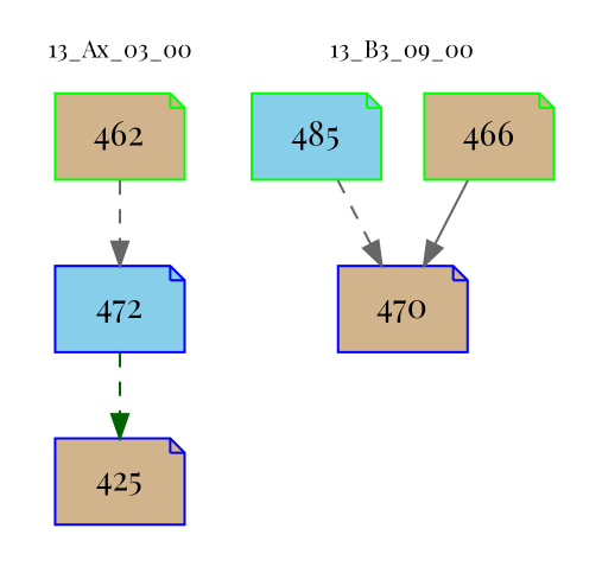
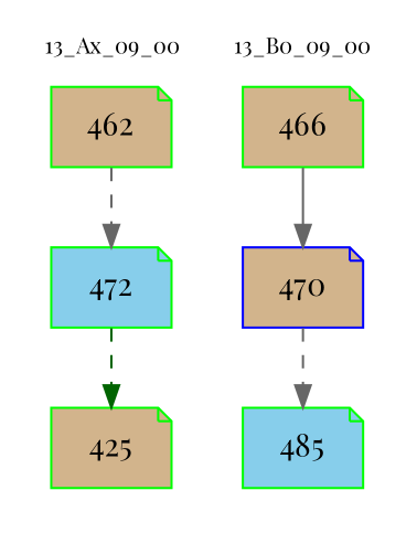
  digraph {
    fontname="Playfair Display"
    node [color=green fillcolor=tan fontname="Playfair Display" shape=note style=filled]
    edge [color=gray40 fontname="Playfair Display" style=dashed]
    n1 [label=462]
-   n2 [color=blue fillcolor=skyblue label=472]
-   n3 [color=blue label=425]
+   n2 [fillcolor=skyblue label=472]
+   n3 [label=425]
    n4 [label=466]
    n5 [color=blue label=470]
    n6 [fillcolor=skyblue label=485]
    subgraph cluster_1 {
      color=white
      fontsize=10
-     label="13_Ax_03_00"
+     label="13_Ax_09_00"
      n1
      n2
      n3
    }
    subgraph cluster_2 {
      color=white
      fontsize=10
-     label="13_B3_09_00"
+     label="13_B0_09_00"
      n4
      n5
      n6
    }
    n1 -> n2
    n2 -> n3 [color=darkgreen]
    n4 -> n5 [style=solid]
-   n6 -> n5
+   n5 -> n6
  }
